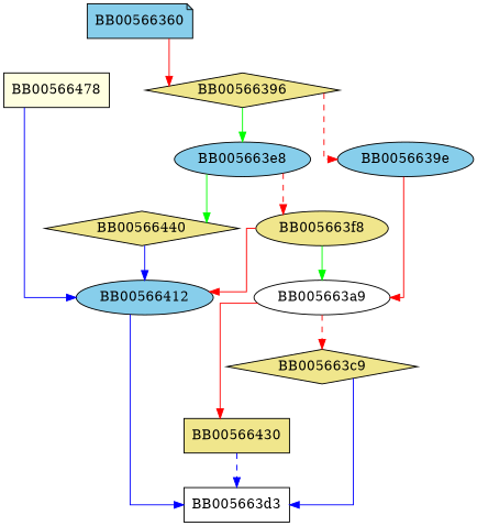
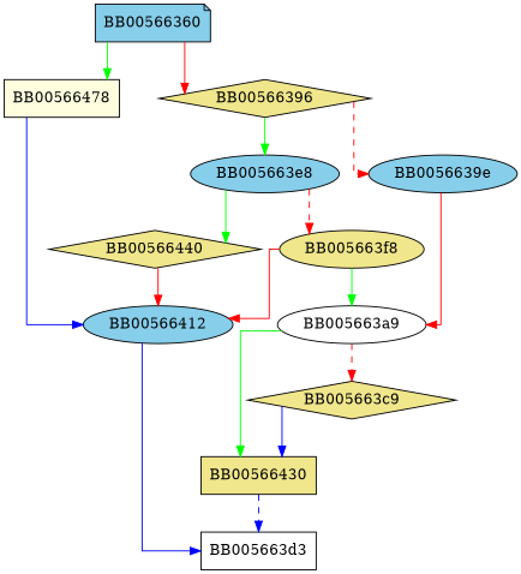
  digraph {
    splines=ortho
    node [fillcolor=khaki shape=ellipse style=filled]
    edge [color=red style=solid]
    BB00566360 [fillcolor=skyblue shape=note]
    BB00566478 [fillcolor=lightyellow shape=box]
    BB00566396 [shape=diamond]
    BB00566412 [fillcolor=skyblue]
    BB005663e8 [fillcolor=skyblue]
    BB0056639e [fillcolor=skyblue]
    BB005663d3 [fillcolor=white shape=box]
    BB00566440 [shape=diamond]
    BB005663f8
    BB005663a9 [fillcolor=white]
    BB00566430 [shape=box]
    BB005663c9 [shape=diamond]
+   BB00566360 -> BB00566478 [color=green]
    BB00566360 -> BB00566396
    BB00566478 -> BB00566412 [color=blue]
    BB00566396 -> BB005663e8 [color=green]
    BB00566396 -> BB0056639e [style=dashed]
    BB00566412 -> BB005663d3 [color=blue]
    BB005663e8 -> BB00566440 [color=green]
    BB005663e8 -> BB005663f8 [style=dashed]
    BB0056639e -> BB005663a9
-   BB00566440 -> BB00566412 [color=blue]
+   BB00566440 -> BB00566412
    BB005663f8 -> BB00566412
    BB005663f8 -> BB005663a9 [color=green]
-   BB005663a9 -> BB00566430
+   BB005663a9 -> BB00566430 [color=green]
    BB005663a9 -> BB005663c9 [style=dashed]
    BB00566430 -> BB005663d3 [color=blue style=dashed]
-   BB005663c9 -> BB005663d3 [color=blue]
+   BB005663c9 -> BB00566430 [color=blue]
  }
